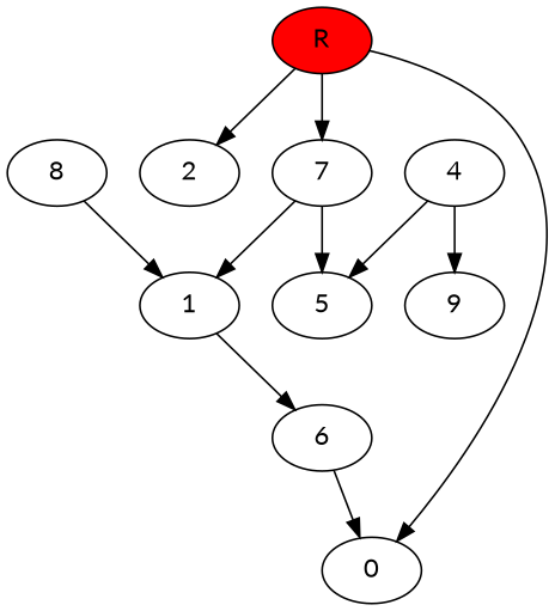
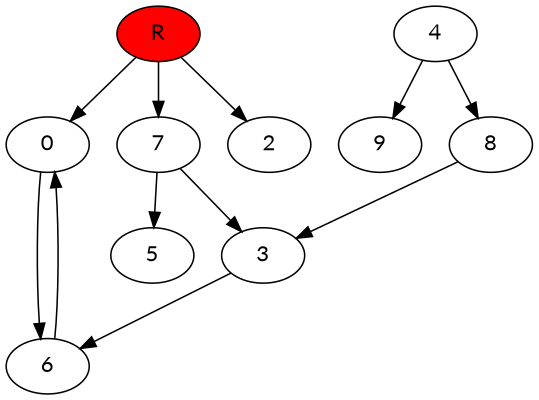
  digraph {
    fontname=Lato
    node [fontname=Lato]
    edge [fontname=Lato]
    n1 [label=0]
    6
-   3 [label=1]
+   3
    4
    5
    9
    7
    8
    R [fillcolor="#ff0000" style=filled]
    2
+   n1 -> 6
    6 -> n1
    3 -> 6
-   4 -> 5
+   4 -> 8
    4 -> 9
    7 -> 3
    7 -> 5
    8 -> 3
    R -> n1
    R -> 7
    R -> 2
  }
